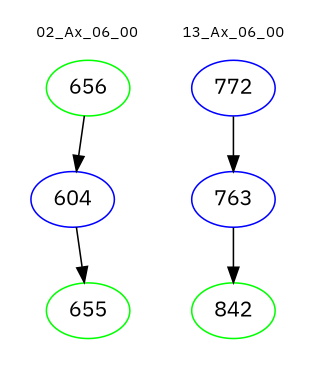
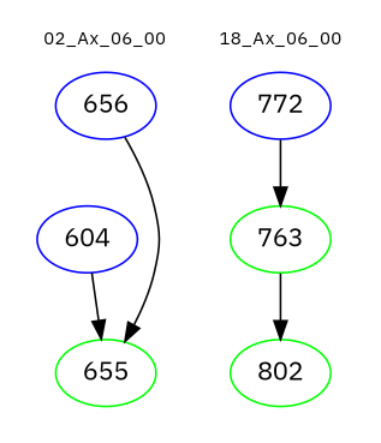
  digraph {
    fontname="IBM Plex Sans"
    node [color=green fontname="IBM Plex Sans"]
    edge [color=black fontname="IBM Plex Sans"]
-   n1 [label=656]
+   n1 [color=blue label=656]
    n2 [color=blue label=604]
    n3 [label=655]
    n4 [color=blue label=772]
-   n5 [color=blue label=763]
-   n6 [label=842]
+   n5 [label=763]
+   n6 [label=802]
    subgraph cluster_1 {
      color=white
      fontsize=10
      label="02_Ax_06_00"
      n1
      n2
      n3
    }
    subgraph cluster_2 {
      color=white
      fontsize=10
-     label="13_Ax_06_00"
+     label="18_Ax_06_00"
      n4
      n5
      n6
    }
-   n1 -> n2
+   n1 -> n3
    n2 -> n3
    n4 -> n5
    n5 -> n6
  }
